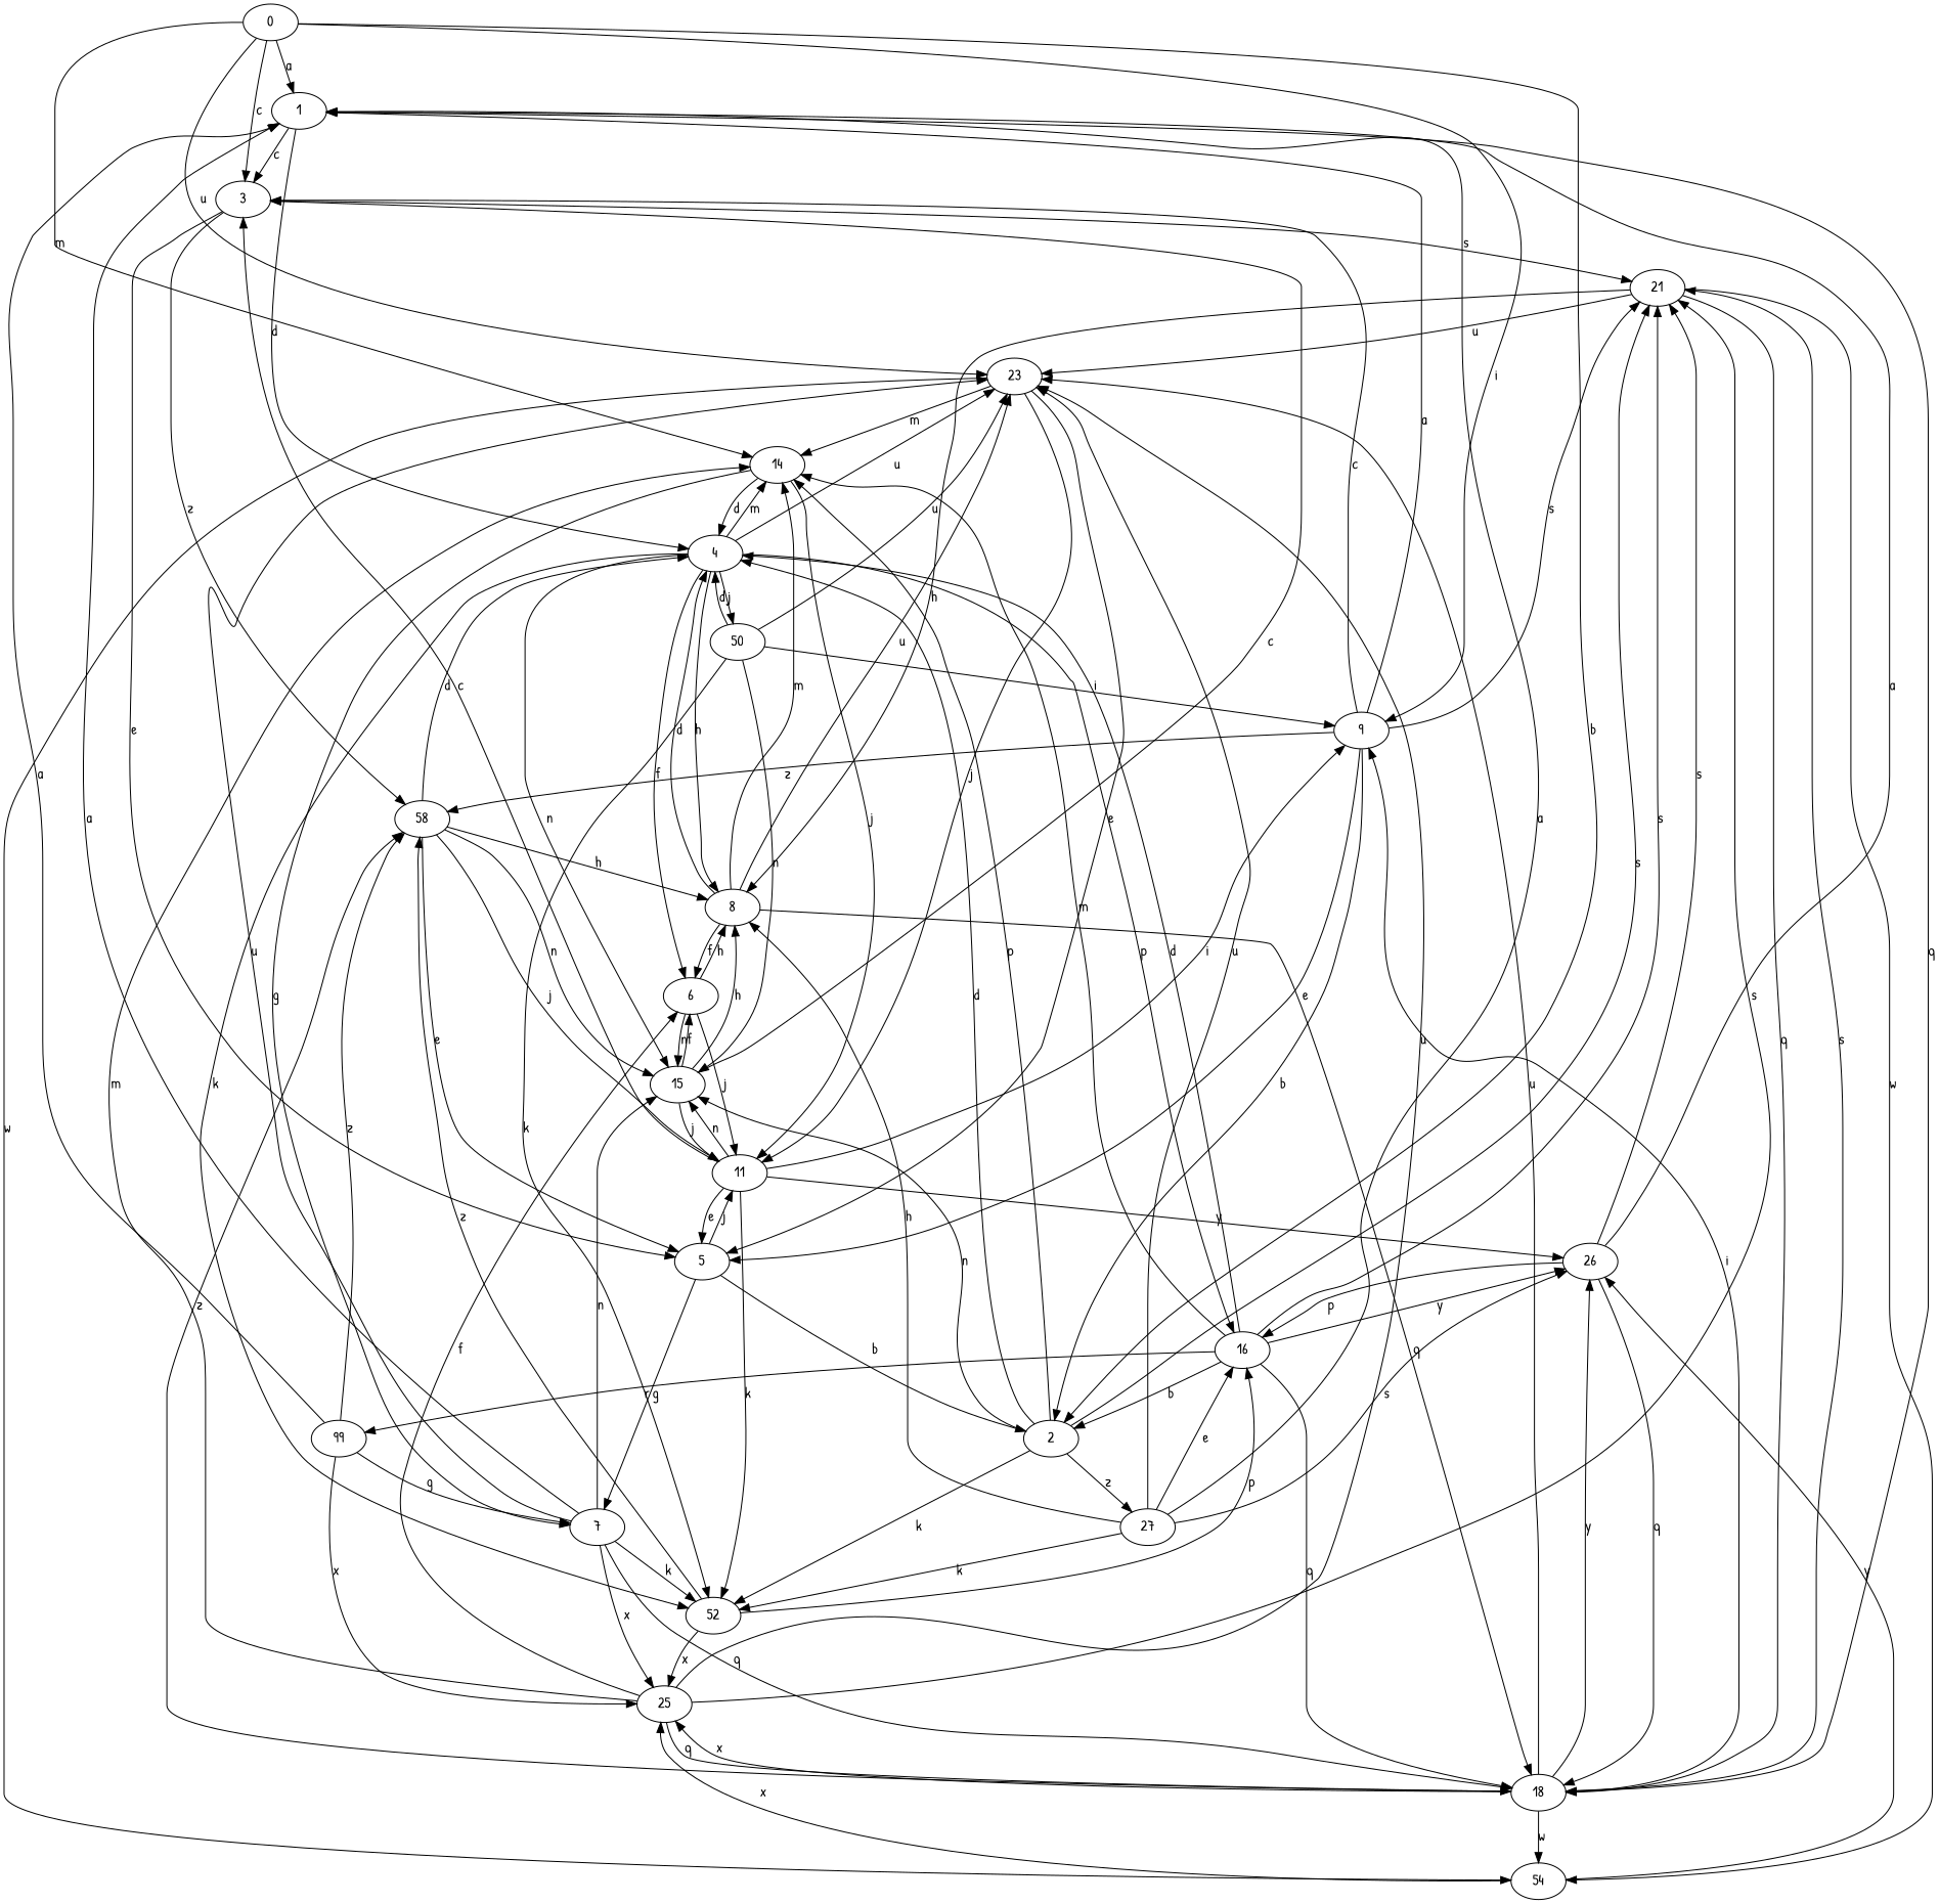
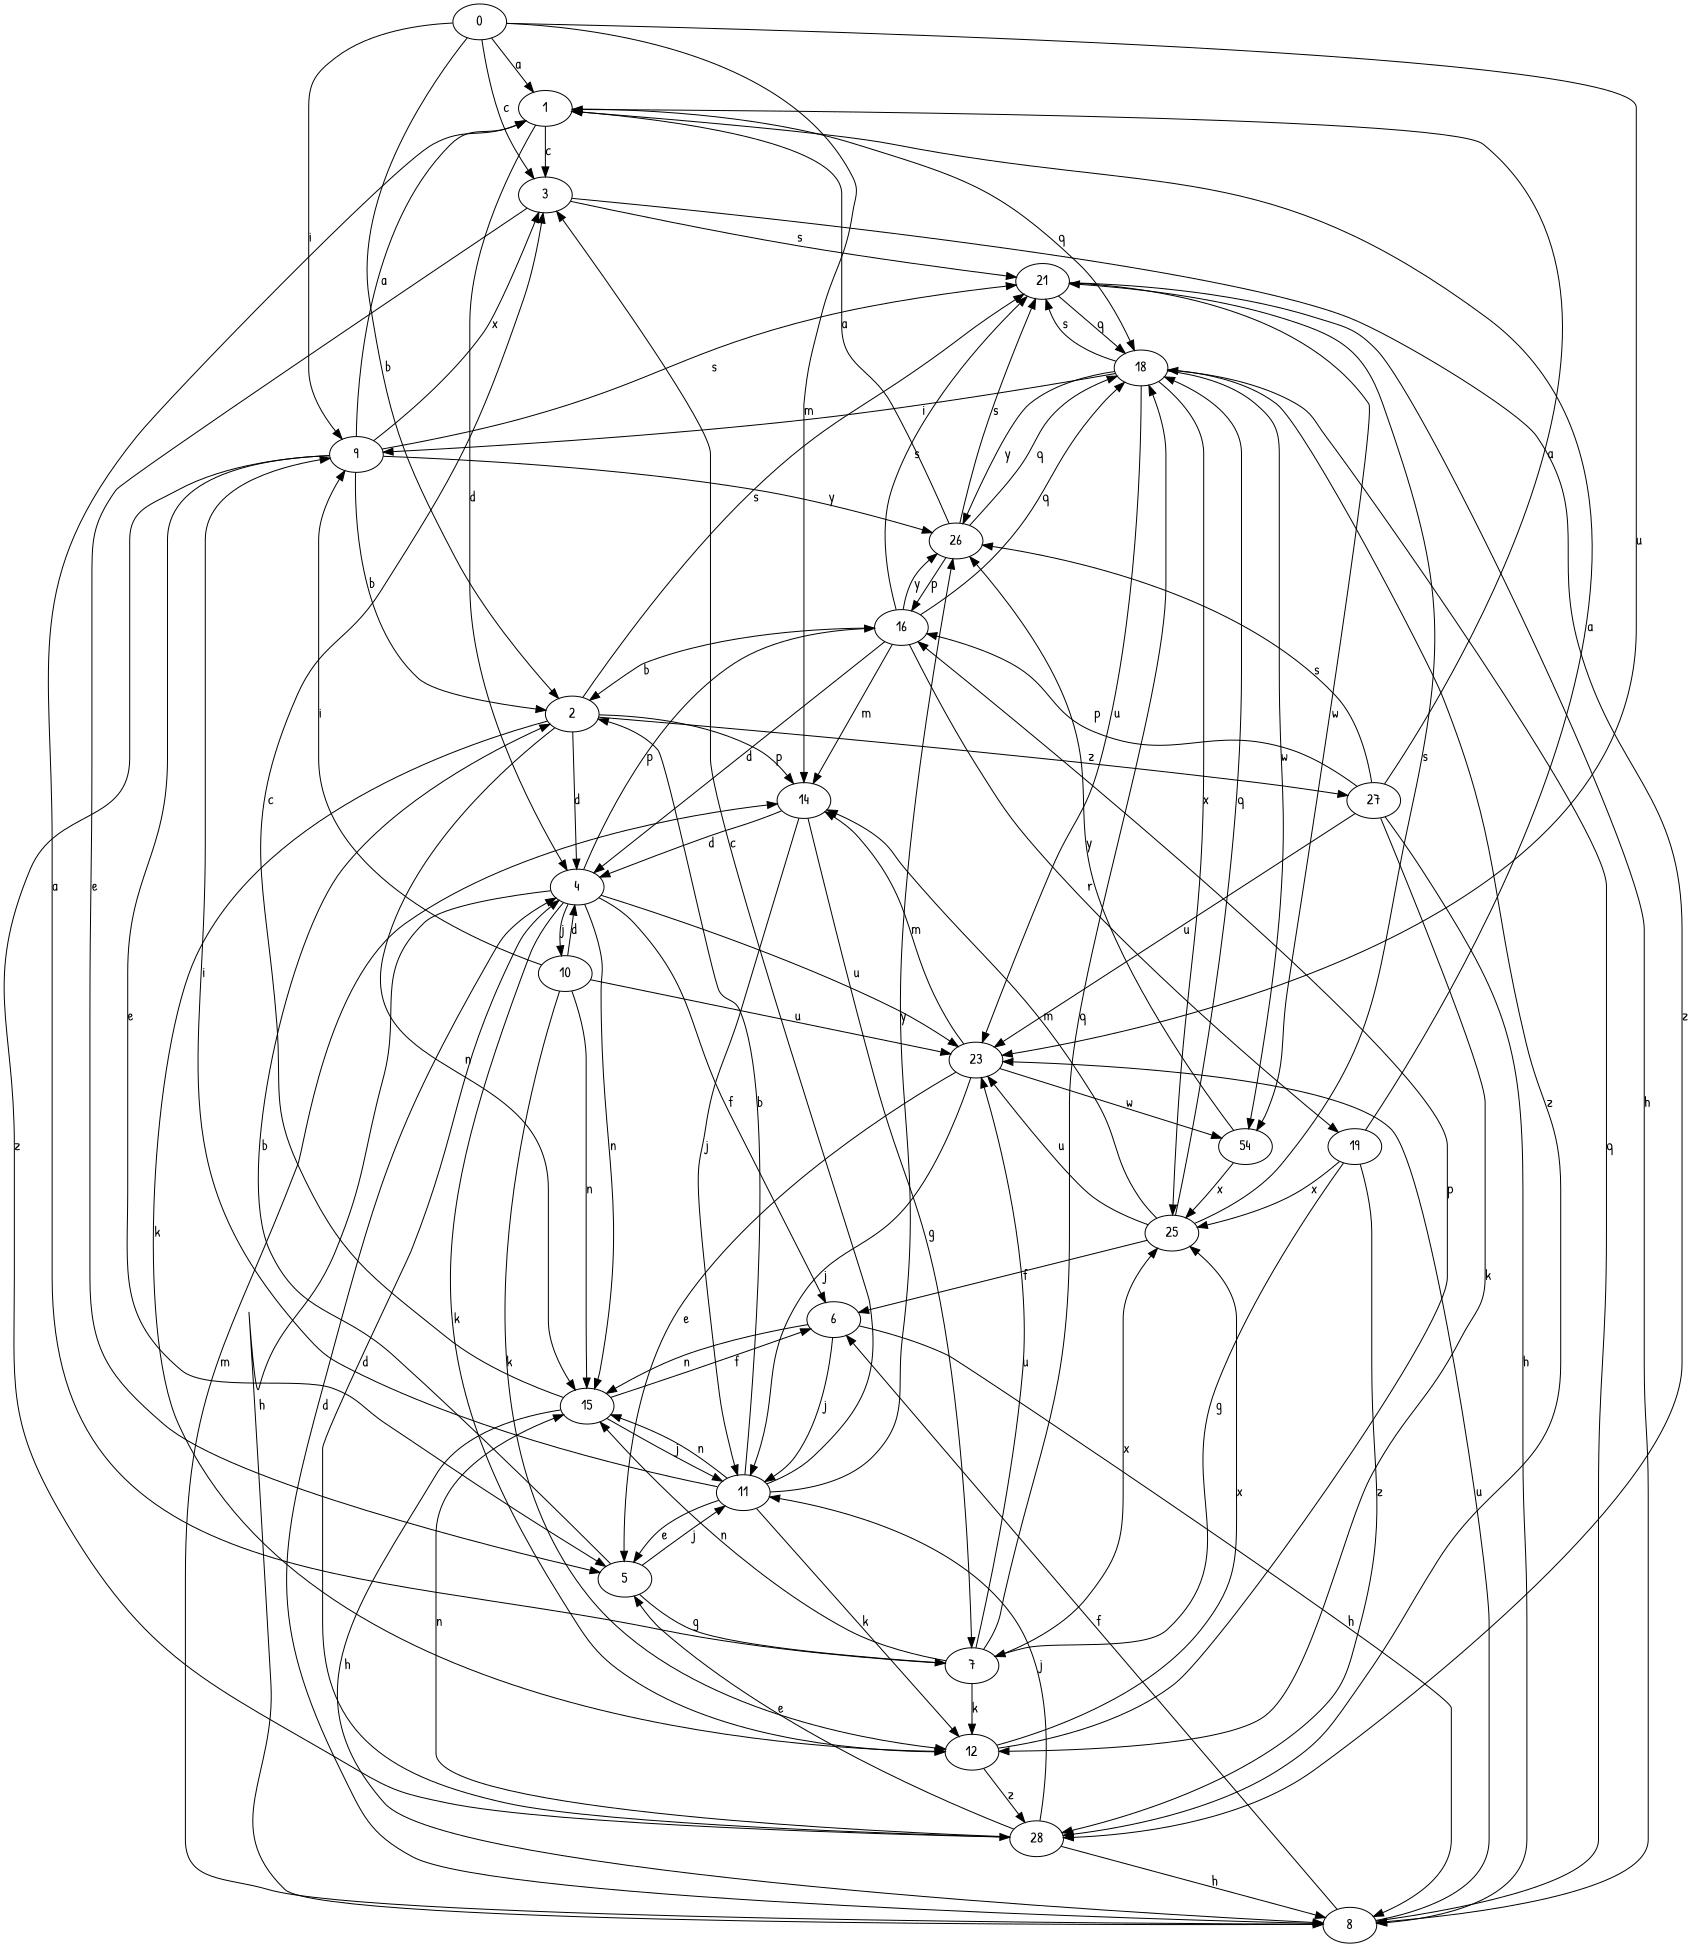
  strict digraph {
    fontname="Patrick Hand"
    node [fontname="Patrick Hand"]
    edge [fontname="Patrick Hand"]
    0
    1
    2
    3
    9
    14
    23
    4
    18
-   12 [label=52]
+   12
    15
    21
    27
    5
-   28 [label=58]
+   28
    26
    7
    11
    n19 [label=54]
    16
    6
    8
-   10 [label=50]
+   10
    25
-   19 [label=99]
+   19
    0 -> 1 [label=a]
    0 -> 2 [label=b]
    0 -> 3 [label=c]
    0 -> 9 [label=i]
    0 -> 14 [label=m]
    0 -> 23 [label=u]
    1 -> 3 [label=c]
    1 -> 4 [label=d]
    1 -> 18 [label=q]
    2 -> 14 [label=p]
    2 -> 4 [label=d]
    2 -> 12 [label=k]
    2 -> 15 [label=n]
    2 -> 21 [label=s]
    2 -> 27 [label=z]
    3 -> 21 [label=s]
    3 -> 5 [label=e]
    3 -> 28 [label=z]
    9 -> 1 [label=a]
    9 -> 2 [label=b]
-   9 -> 3 [label=c]
+   9 -> 3 [label=x]
    9 -> 21 [label=s]
    9 -> 5 [label=e]
    9 -> 28 [label=z]
+   9 -> 26 [label=y]
    14 -> 4 [label=d]
    14 -> 7 [label=g]
    14 -> 11 [label=j]
    23 -> 14 [label=m]
    23 -> 5 [label=e]
    23 -> 11 [label=j]
    23 -> n19 [label=w]
-   4 -> 14 [label=m]
    4 -> 23 [label=u]
    4 -> 12 [label=k]
    4 -> 15 [label=n]
    4 -> 16 [label=p]
    4 -> 6 [label=f]
    4 -> 8 [label=h]
    4 -> 10 [label=j]
    18 -> 9 [label=i]
    18 -> 23 [label=u]
    18 -> 21 [label=s]
    18 -> 28 [label=z]
    18 -> 26 [label=y]
    18 -> n19 [label=w]
    18 -> 25 [label=x]
    12 -> 28 [label=z]
    12 -> 16 [label=p]
    12 -> 25 [label=x]
    15 -> 3 [label=c]
    15 -> 11 [label=j]
    15 -> 6 [label=f]
    15 -> 8 [label=h]
-   21 -> 23 [label=u]
    21 -> 18 [label=q]
    21 -> n19 [label=w]
    21 -> 8 [label=h]
    27 -> 1 [label=a]
    27 -> 23 [label=u]
    27 -> 12 [label=k]
    27 -> 26 [label=s]
-   27 -> 16 [label=e]
+   27 -> 16 [label=p]
    27 -> 8 [label=h]
    5 -> 2 [label=b]
    5 -> 7 [label=g]
    5 -> 11 [label=j]
    28 -> 4 [label=d]
    28 -> 15 [label=n]
    28 -> 5 [label=e]
    28 -> 11 [label=j]
    28 -> 8 [label=h]
    26 -> 1 [label=a]
    26 -> 18 [label=q]
    26 -> 21 [label=s]
    26 -> 16 [label=p]
    7 -> 1 [label=a]
    7 -> 23 [label=u]
    7 -> 18 [label=q]
    7 -> 12 [label=k]
    7 -> 15 [label=n]
    7 -> 25 [label=x]
+   11 -> 2 [label=b]
    11 -> 3 [label=c]
    11 -> 9 [label=i]
    11 -> 12 [label=k]
    11 -> 15 [label=n]
    11 -> 5 [label=e]
    11 -> 26 [label=y]
    n19 -> 26 [label=y]
    n19 -> 25 [label=x]
    16 -> 2 [label=b]
    16 -> 14 [label=m]
    16 -> 4 [label=d]
    16 -> 18 [label=q]
    16 -> 21 [label=s]
    16 -> 26 [label=y]
    16 -> 19 [label=r]
    6 -> 15 [label=n]
    6 -> 11 [label=j]
    6 -> 8 [label=h]
    8 -> 14 [label=m]
    8 -> 23 [label=u]
    8 -> 4 [label=d]
    8 -> 18 [label=q]
    8 -> 6 [label=f]
    10 -> 9 [label=i]
    10 -> 23 [label=u]
    10 -> 4 [label=d]
    10 -> 12 [label=k]
    10 -> 15 [label=n]
    25 -> 14 [label=m]
    25 -> 23 [label=u]
    25 -> 18 [label=q]
    25 -> 21 [label=s]
    25 -> 6 [label=f]
    19 -> 1 [label=a]
    19 -> 28 [label=z]
    19 -> 7 [label=g]
    19 -> 25 [label=x]
  }
